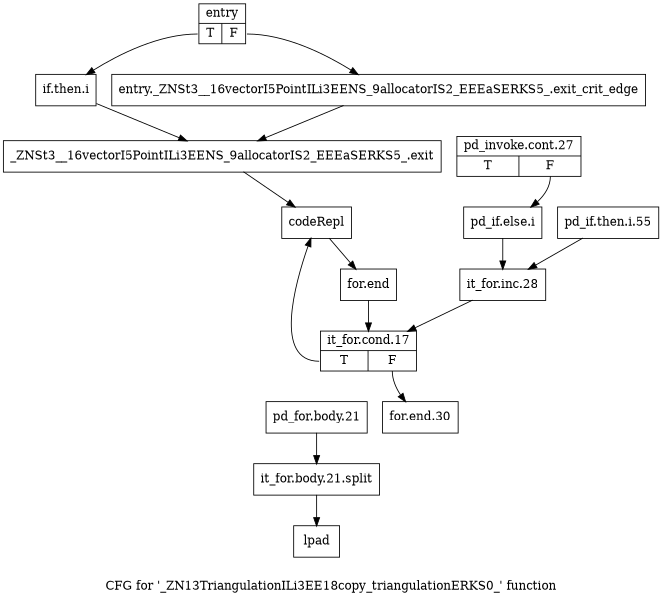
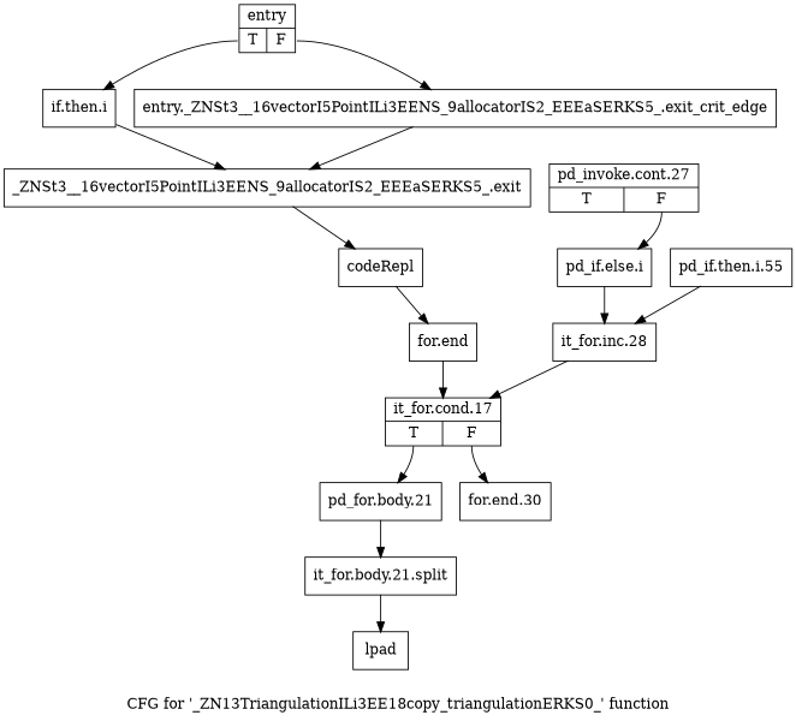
  digraph {
    label="CFG for '_ZN13TriangulationILi3EE18copy_triangulationERKS0_' function"
    node [shape=record]
    n1 [label="{entry|{<s0>T|<s1>F}}"]
    n2 [label="{if.then.i}"]
    n3 [label="{entry._ZNSt3__16vectorI5PointILi3EENS_9allocatorIS2_EEEaSERKS5_.exit_crit_edge}"]
    n4 [label="{_ZNSt3__16vectorI5PointILi3EENS_9allocatorIS2_EEEaSERKS5_.exit}"]
    n5 [label="{codeRepl}"]
    n6 [label="{for.end}"]
    n7 [label="{it_for.cond.17|{<s0>T|<s1>F}}"]
    n8 [label="{pd_for.body.21}"]
    n9 [label="{for.end.30}"]
    n10 [label="{it_for.body.21.split}"]
    n11 [label="{lpad}"]
    n12 [label="{pd_invoke.cont.27|{<s0>T|<s1>F}}"]
    n13 [label="{pd_if.else.i}"]
    n14 [label="{pd_if.then.i.55}"]
    n15 [label="{it_for.inc.28}"]
    n1 -> n2 [tailport=s0]
    n1 -> n3 [tailport=s1]
    n2 -> n4
    n3 -> n4
    n4 -> n5
    n5 -> n6
    n6 -> n7
-   n7 -> n5 [tailport=s0]
+   n7 -> n8 [tailport=s0]
    n7 -> n9 [tailport=s1]
    n8 -> n10
    n10 -> n11
    n12 -> n13 [tailport=s1]
    n13 -> n15
    n14 -> n15
    n15 -> n7
  }
